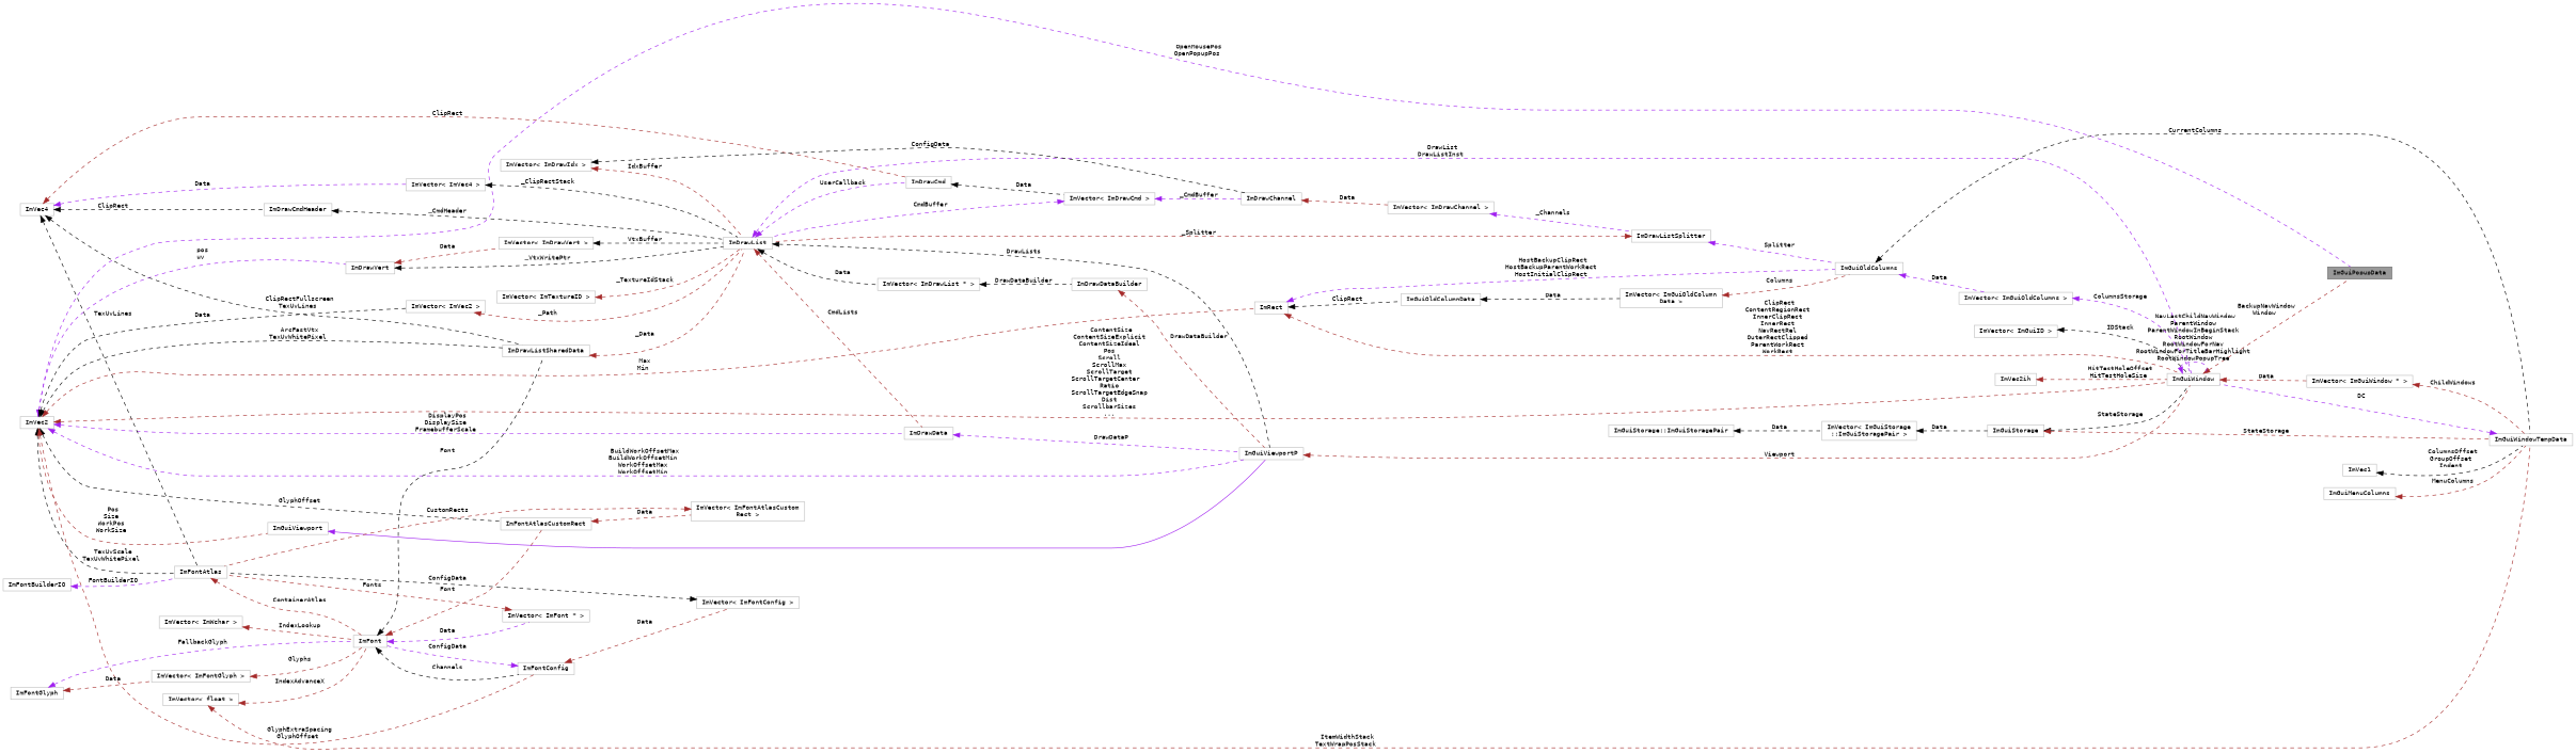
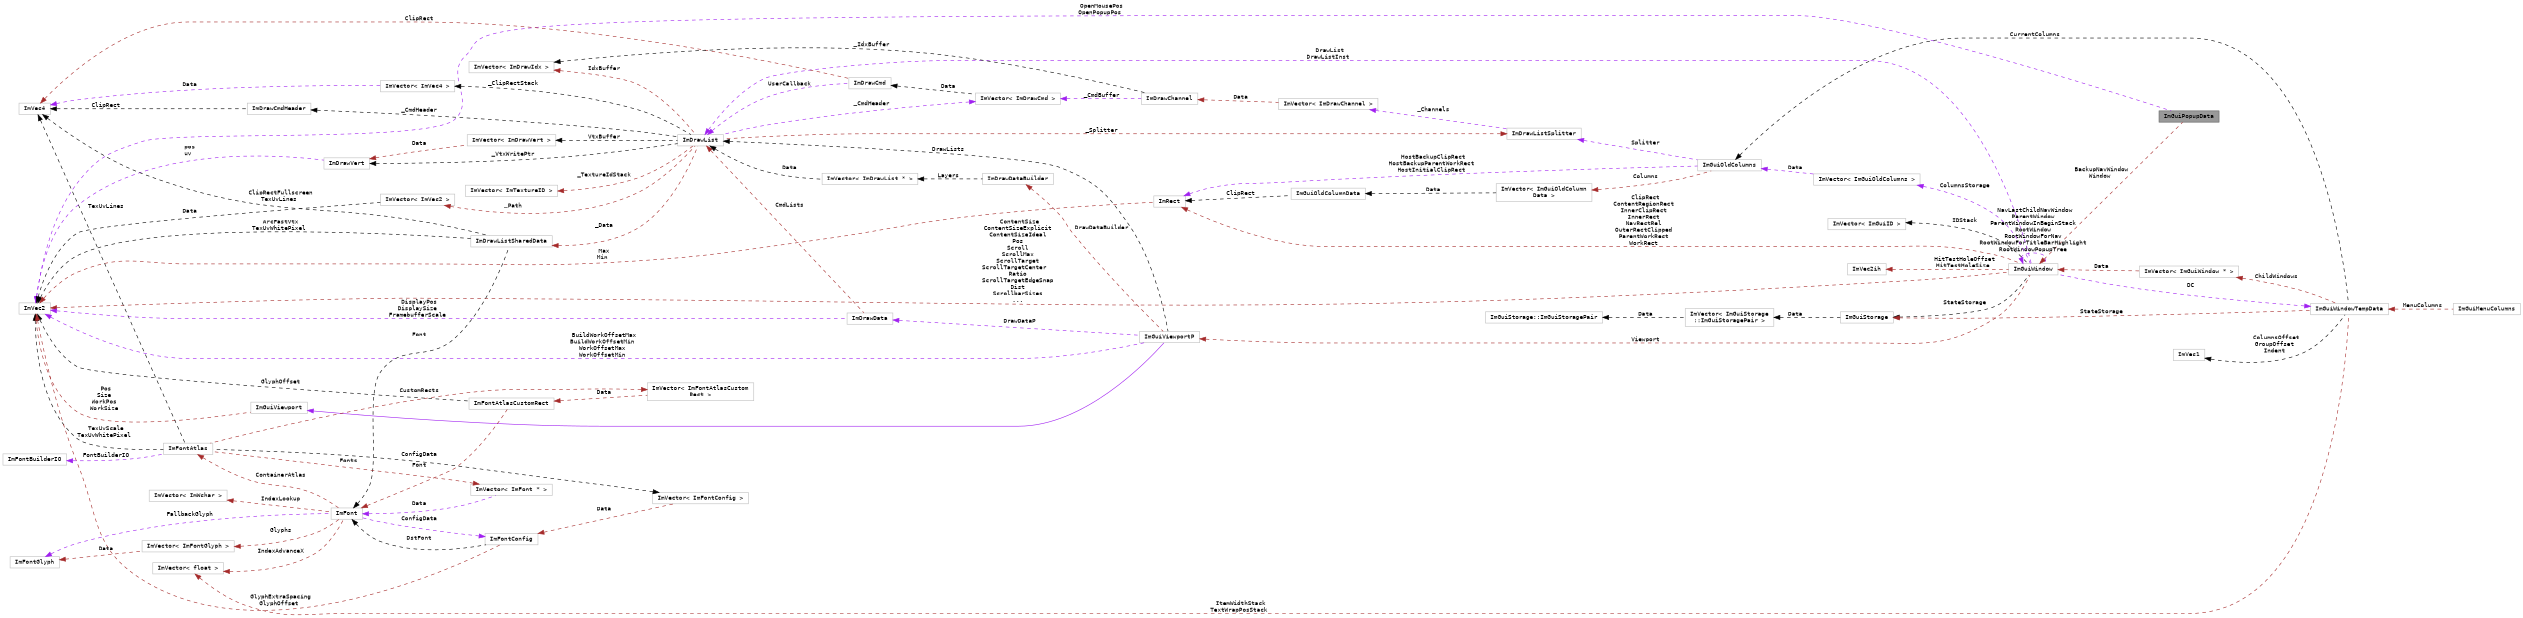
  digraph {
    fontname="DejaVu Sans Mono"
    rankdir=LR
    node [color=grey75 fillcolor=white fontname="DejaVu Sans Mono" fontsize=10 shape=box style=filled]
    edge [color=brown dir=back fontname="DejaVu Sans Mono" fontsize=10 labelfontname=Helvetica labelfontsize=10 style=dashed]
    n1 [color=gray40 fillcolor=grey60 fontcolor=black height=0.2 label=ImGuiPopupData width=0.4]
    n2 [height=0.2 label=ImGuiWindow width=0.4]
    n3 [height=0.2 label="ImVector\< ImGuiWindow * \>" width=0.4]
    n4 [height=0.2 label=ImGuiWindowTempData width=0.4]
    n5 [height=0.2 label=ImGuiViewportP width=0.4]
    n6 [height=0.2 label=ImGuiViewport width=0.4]
    n7 [height=0.2 label=ImVec2 width=0.4]
    n8 [height=0.2 label=ImDrawVert width=0.4]
    n9 [height=0.2 label=ImDrawListSharedData width=0.4]
    n10 [height=0.2 label=ImFontAtlas width=0.4]
    n11 [height=0.2 label=ImFontAtlasCustomRect width=0.4]
    n12 [height=0.2 label=ImFontConfig width=0.4]
    n13 [height=0.2 label="ImVector\< ImVec2 \>" width=0.4]
    n14 [height=0.2 label=ImDrawData width=0.4]
    n15 [height=0.2 label=ImRect width=0.4]
    n16 [height=0.2 label=ImDrawList width=0.4]
    n17 [height=0.2 label="ImVector\< ImDrawVert \>" width=0.4]
    n18 [height=0.2 label=ImFont width=0.4]
    n19 [height=0.2 label="ImVector\< ImFontAtlasCustom\lRect \>" width=0.4]
    n20 [height=0.2 label="ImVector\< ImFontConfig \>" width=0.4]
    n21 [height=0.2 label=ImGuiOldColumns width=0.4]
    n22 [height=0.2 label=ImGuiOldColumnData width=0.4]
    n23 [height=0.2 label=ImDrawCmd width=0.4]
    n24 [height=0.2 label="ImVector\< ImDrawList * \>" width=0.4]
    n25 [height=0.2 label="ImVector\< ImDrawCmd \>" width=0.4]
    n26 [height=0.2 label=ImDrawDataBuilder width=0.4]
    n27 [height=0.2 label=ImDrawChannel width=0.4]
    n28 [height=0.2 label="ImVector\< ImDrawChannel \>" width=0.4]
    n29 [height=0.2 label=ImVec4 width=0.4]
    n30 [height=0.2 label="ImVector\< ImVec4 \>" width=0.4]
    n31 [height=0.2 label=ImDrawCmdHeader width=0.4]
    n32 [height=0.2 label="ImVector\< ImDrawIdx \>" width=0.4]
    n33 [height=0.2 label="ImVector\< ImFont * \>" width=0.4]
    n34 [height=0.2 label="ImVector\< float \>" width=0.4]
    n35 [height=0.2 label="ImVector\< ImWchar \>" width=0.4]
    n36 [height=0.2 label="ImVector\< ImFontGlyph \>" width=0.4]
    n37 [height=0.2 label=ImFontGlyph width=0.4]
    n38 [height=0.2 label=ImFontBuilderIO width=0.4]
    n39 [height=0.2 label="ImVector\< ImTextureID \>" width=0.4]
    n40 [height=0.2 label=ImDrawListSplitter width=0.4]
    n41 [height=0.2 label="ImVector\< ImGuiOldColumns \>" width=0.4]
    n42 [height=0.2 label="ImVector\< ImGuiID \>" width=0.4]
    n43 [height=0.2 label=ImVec1 width=0.4]
    n44 [height=0.2 label=ImGuiMenuColumns width=0.4]
    n45 [height=0.2 label=ImGuiStorage width=0.4]
    n46 [height=0.2 label="ImVector\< ImGuiStorage\l::ImGuiStoragePair \>" width=0.4]
    n47 [height=0.2 label="ImGuiStorage::ImGuiStoragePair" width=0.4]
    n48 [height=0.2 label="ImVector\< ImGuiOldColumn\lData \>" width=0.4]
    n49 [height=0.2 label=ImVec2ih width=0.4]
    n2 -> n1 [label=" BackupNavWindow\nWindow"]
    n2 -> n2 [color=purple label=" NavLastChildNavWindow\nParentWindow\nParentWindowInBeginStack\nRootWindow\nRootWindowForNav\nRootWindowForTitleBarHighlight\nRootWindowPopupTree"]
    n2 -> n3 [label=" Data"]
    n3 -> n4 [label=" ChildWindows"]
    n4 -> n2 [color=purple label=" DC"]
    n5 -> n2 [label=" Viewport"]
    n6 -> n5 [color=purple style=solid]
    n7 -> n1 [color=purple label=" OpenMousePos\nOpenPopupPos"]
    n7 -> n2 [label=" ContentSize\nContentSizeExplicit\nContentSizeIdeal\nPos\nScroll\nScrollMax\nScrollTarget\nScrollTargetCenter\lRatio\nScrollTargetEdgeSnap\lDist\nScrollbarSizes\n..."]
    n7 -> n5 [color=purple label=" BuildWorkOffsetMax\nBuildWorkOffsetMin\nWorkOffsetMax\nWorkOffsetMin"]
    n7 -> n6 [label=" Pos\nSize\nWorkPos\nWorkSize"]
    n7 -> n8 [color=purple label=" pos\nuv"]
    n7 -> n9 [color=black label=" ArcFastVtx\nTexUvWhitePixel"]
    n7 -> n10 [color=black label=" TexUvScale\nTexUvWhitePixel"]
    n7 -> n11 [color=black label=" GlyphOffset"]
    n7 -> n12 [label=" GlyphExtraSpacing\nGlyphOffset"]
    n7 -> n13 [color=black label=" Data"]
    n7 -> n14 [color=purple label=" DisplayPos\nDisplaySize\nFramebufferScale"]
    n7 -> n15 [label=" Max\nMin"]
    n8 -> n16 [color=black label=" _VtxWritePtr"]
    n8 -> n17 [label=" Data"]
    n9 -> n16 [label=" _Data"]
    n10 -> n18 [label=" ContainerAtlas"]
    n11 -> n19 [label=" Data"]
    n12 -> n18 [color=purple label=" ConfigData"]
    n12 -> n20 [label=" Data"]
    n13 -> n16 [label=" _Path"]
    n14 -> n5 [color=purple label=" DrawDataP"]
    n15 -> n2 [label=" ClipRect\nContentRegionRect\nInnerClipRect\nInnerRect\nNavRectRel\nOuterRectClipped\nParentWorkRect\nWorkRect"]
    n15 -> n21 [color=purple label=" HostBackupClipRect\nHostBackupParentWorkRect\nHostInitialClipRect"]
    n15 -> n22 [color=black label=" ClipRect"]
    n16 -> n2 [color=purple label=" DrawList\nDrawListInst"]
    n16 -> n5 [color=black label=" DrawLists"]
    n16 -> n14 [label=" CmdLists"]
    n16 -> n23 [color=purple label=" UserCallback"]
    n16 -> n24 [color=black label=" Data"]
    n17 -> n16 [color=black label=" VtxBuffer"]
    n18 -> n9 [color=black label=" Font"]
    n18 -> n11 [label=" Font"]
-   n18 -> n12 [color=black label=" Channels"]
+   n18 -> n12 [color=black label=" DstFont"]
    n18 -> n33 [color=purple label=" Data"]
    n19 -> n10 [label=" CustomRects"]
    n20 -> n10 [color=black label=" ConfigData"]
    n21 -> n4 [color=black label=" CurrentColumns"]
    n21 -> n41 [color=purple label=" Data"]
    n22 -> n48 [color=black label=" Data"]
    n23 -> n25 [color=black label=" Data"]
-   n24 -> n26 [color=black label=" DrawDataBuilder"]
-   n25 -> n16 [color=purple label=" CmdBuffer"]
+   n24 -> n26 [color=black label=" Layers"]
+   n25 -> n16 [color=purple label=" _CmdHeader"]
    n25 -> n27 [color=purple label=" _CmdBuffer"]
    n26 -> n5 [label=" DrawDataBuilder"]
    n27 -> n28 [label=" Data"]
    n28 -> n40 [color=purple label=" _Channels"]
    n29 -> n9 [color=black label=" ClipRectFullscreen\nTexUvLines"]
    n29 -> n10 [color=black label=" TexUvLines"]
    n29 -> n23 [label=" ClipRect"]
    n29 -> n30 [color=purple label=" Data"]
    n29 -> n31 [color=black label=" ClipRect"]
    n30 -> n16 [color=black label=" _ClipRectStack"]
    n31 -> n16 [color=black label=" _CmdHeader"]
    n32 -> n16 [label=" IdxBuffer"]
-   n32 -> n27 [color=black label=" ConfigData"]
+   n32 -> n27 [color=black label=" _IdxBuffer"]
    n33 -> n10 [label=" Fonts"]
    n34 -> n4 [label=" ItemWidthStack\nTextWrapPosStack"]
    n34 -> n18 [label=" IndexAdvanceX"]
    n35 -> n18 [label=" IndexLookup"]
    n36 -> n18 [label=" Glyphs"]
    n37 -> n18 [color=purple label=" FallbackGlyph"]
    n37 -> n36 [label=" Data"]
    n38 -> n10 [color=purple label=" FontBuilderIO"]
    n39 -> n16 [label=" _TextureIdStack"]
    n40 -> n16 [label=" _Splitter"]
    n40 -> n21 [color=purple label=" Splitter"]
    n41 -> n2 [color=purple label=" ColumnsStorage"]
    n42 -> n2 [color=black label=" IDStack"]
    n43 -> n4 [color=black label=" ColumnsOffset\nGroupOffset\nIndent"]
-   n44 -> n4 [label=" MenuColumns"]
+   n4 -> n44 [label=" MenuColumns"]
    n45 -> n2 [color=black label=" StateStorage"]
    n45 -> n4 [label=" StateStorage"]
    n46 -> n45 [color=black label=" Data"]
    n47 -> n46 [color=black label=" Data"]
    n48 -> n21 [label=" Columns"]
    n49 -> n2 [label=" HitTestHoleOffset\nHitTestHoleSize"]
  }
